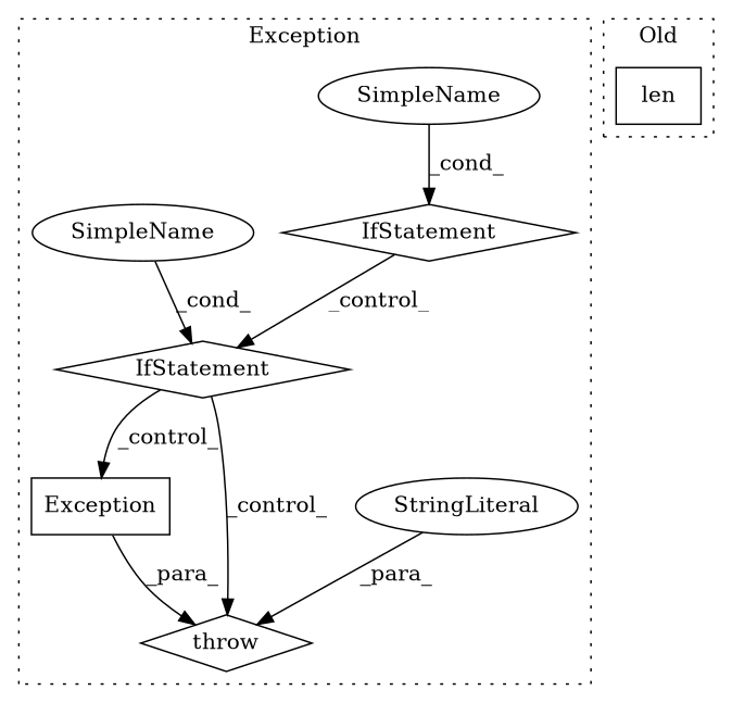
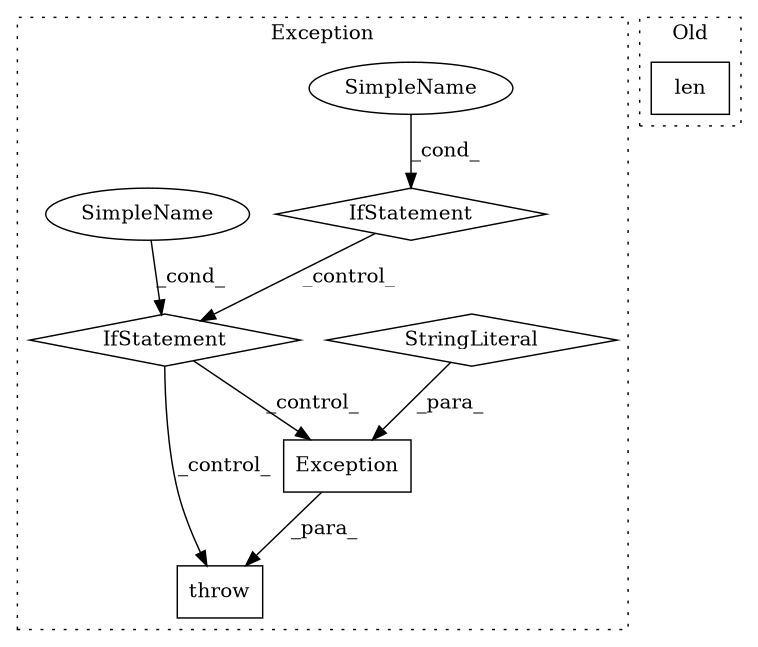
  digraph {
    node [a=32 shape=box]
    n1 [l="10,1" label=Exception s="5873,5948"]
-   n2 [a=53 l=6 label=throw s=5867 shape=diamond]
+   n2 [a=53 l=6 label=throw s=5867]
    n3 [a=42 label=SimpleName shape=ellipse]
    n4 [a=25 l="4,2" label=IfStatement s="5789,5804" shape=diamond]
-   n5 [a=45 l=65 label=StringLiteral s=5883 shape=ellipse]
+   n5 [a=45 l=65 label=StringLiteral s=5883 shape=diamond]
    n6 [a=25 l="4,2" label=IfStatement s="5816,5853" shape=diamond]
    n7 [a=42 label=SimpleName shape=ellipse]
    n8 [l="4,1" label=len s="12211,12224"]
    subgraph cluster_1 {
      label=Exception
      style=dotted
      n1
      n2
      n3
      n4
      n5
      n6
      n7
    }
    subgraph cluster_2 {
      label=Old
      style=dotted
      n8
    }
    n1 -> n2 [label=_para_]
    n3 -> n4 [label=_cond_]
    n4 -> n6 [label=_control_]
-   n5 -> n2 [label=_para_]
+   n5 -> n1 [label=_para_]
    n6 -> n1 [label=_control_]
    n6 -> n2 [label=_control_]
    n7 -> n6 [label=_cond_]
  }
